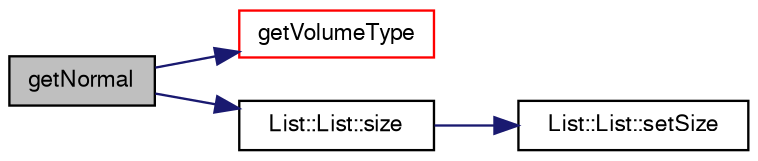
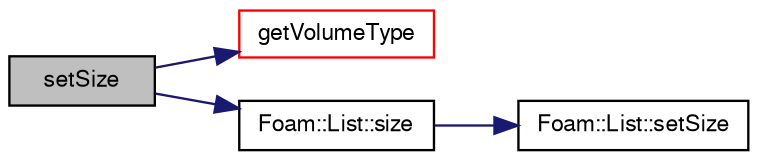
  digraph {
    rankdir=LR
    node [color=black fontname=FreeSans fontsize=10 shape=record]
    edge [color=midnightblue fontname=FreeSans fontsize=10 labelfontname=FreeSans labelfontsize=10 style=solid]
-   n1 [fillcolor=grey75 fontcolor=black height=0.2 label=getNormal style=filled width=0.4]
+   n1 [fillcolor=grey75 fontcolor=black height=0.2 label=setSize style=filled width=0.4]
    n2 [color=red height=0.2 label=getVolumeType width=0.4]
-   n3 [height=0.2 label="List::List::size" width=0.4]
-   n4 [height=0.2 label="List::List::setSize" width=0.4]
+   n3 [height=0.2 label="Foam::List::size" width=0.4]
+   n4 [height=0.2 label="Foam::List::setSize" width=0.4]
    n1 -> n2
    n1 -> n3
    n3 -> n4
  }
